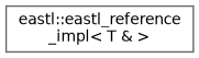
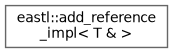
  digraph {
    rankdir=LR
-   n1 [color=grey40 fillcolor=white fontname=Helvetica fontsize=10 height=0.2 label="eastl::eastl_reference\l_impl\< T & \>" shape=box style=filled width=0.4]
+   n1 [color=grey40 fillcolor=white fontname=Helvetica fontsize=10 height=0.2 label="eastl::add_reference\l_impl\< T & \>" shape=box style=filled width=0.4]
  }
